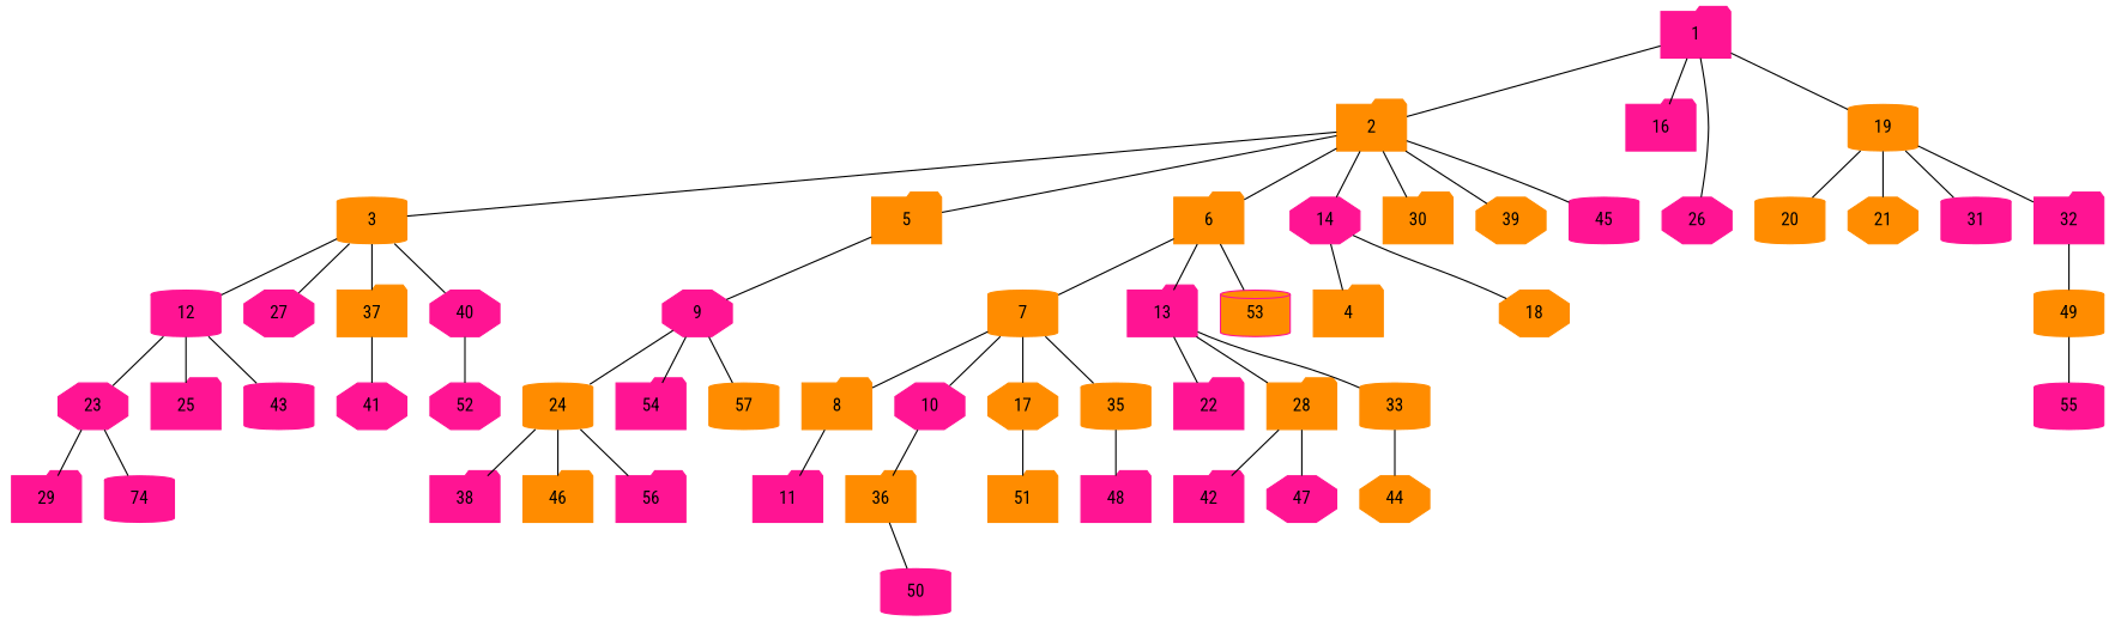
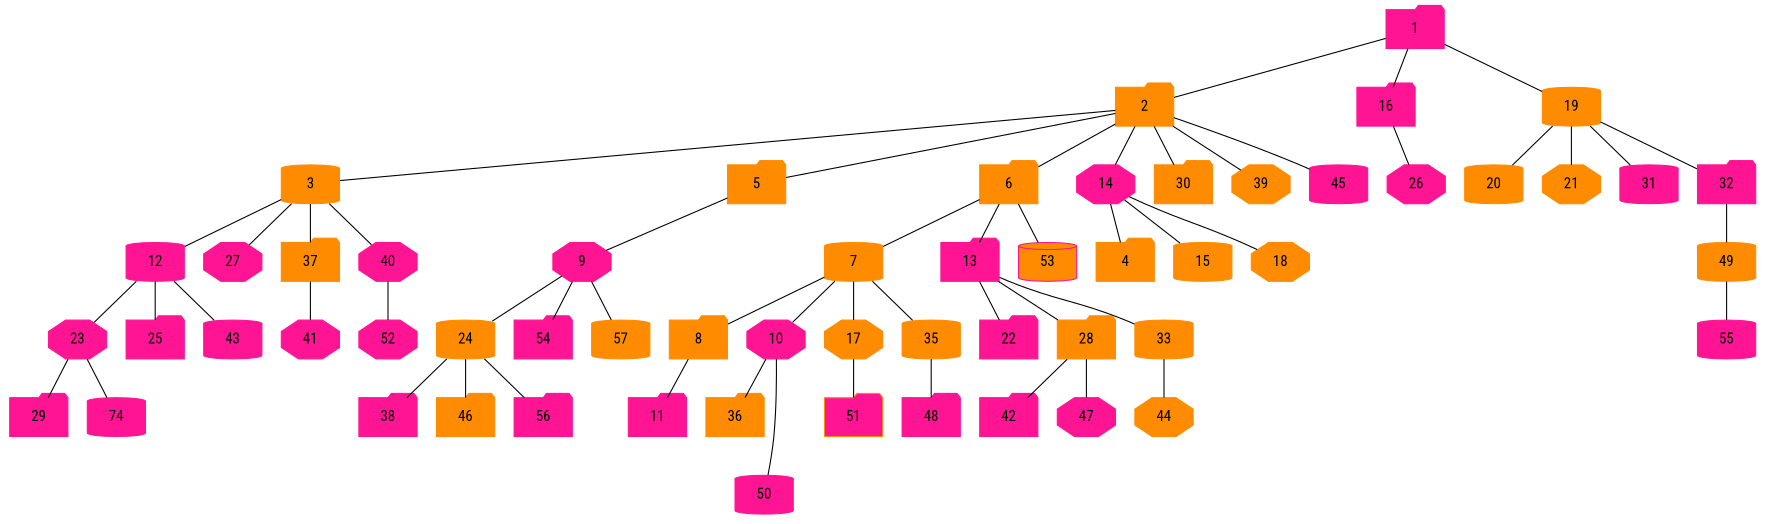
  graph {
    fontname="Roboto Condensed"
    node [color=deeppink fontname="Roboto Condensed" shape=folder style=filled]
    edge [fontname="Roboto Condensed"]
    2 [color=darkorange]
    1
    16
    19 [color=darkorange shape=cylinder]
    26 [shape=octagon]
    3 [color=darkorange shape=cylinder]
    5 [color=darkorange]
    6 [color=darkorange]
    14 [shape=octagon]
    30 [color=darkorange]
    39 [color=darkorange shape=octagon]
    45 [shape=cylinder]
    20 [color=darkorange shape=cylinder]
    21 [color=darkorange shape=octagon]
    31 [shape=cylinder]
    32
    12 [shape=cylinder]
    27 [shape=octagon]
    37 [color=darkorange]
    40 [shape=octagon]
    4 [color=darkorange]
    9 [shape=octagon]
    7 [color=darkorange shape=cylinder]
    13
    53 [fillcolor=darkorange shape=cylinder]
+   15 [color=darkorange shape=cylinder]
    18 [color=darkorange shape=octagon]
    23 [shape=octagon]
    25
    43 [shape=cylinder]
    41 [shape=octagon]
    52 [shape=octagon]
    24 [color=darkorange shape=cylinder]
    54
    57 [color=darkorange shape=cylinder]
    8 [color=darkorange]
    10 [shape=octagon]
    17 [color=darkorange shape=octagon]
    35 [color=darkorange shape=cylinder]
    22
    28 [color=darkorange]
    33 [color=darkorange shape=cylinder]
    11
    36 [color=darkorange]
-   51 [color=darkorange]
+   51 [color=darkorange fillcolor=deeppink]
    48
    38
    46 [color=darkorange]
    56
    50 [shape=cylinder]
    29
    n52 [label=74 shape=cylinder]
    42
    47 [shape=octagon]
    44 [color=darkorange shape=octagon]
    49 [color=darkorange shape=cylinder]
    55 [shape=cylinder]
    2 -- 3
    2 -- 5
    2 -- 6
    2 -- 14
    2 -- 30
    2 -- 39
    2 -- 45
    1 -- 2
    1 -- 16
    1 -- 19
-   1 -- 26
+   16 -- 26
    19 -- 20
    19 -- 21
    19 -- 31
    19 -- 32
    3 -- 12
    3 -- 27
    3 -- 37
    3 -- 40
    5 -- 9
    6 -- 7
    6 -- 13
    6 -- 53
    14 -- 4
+   14 -- 15
    14 -- 18
    32 -- 49
    12 -- 23
    12 -- 25
    12 -- 43
    37 -- 41
    40 -- 52
    9 -- 24
    9 -- 54
    9 -- 57
    7 -- 8
    7 -- 10
    7 -- 17
    7 -- 35
    13 -- 22
    13 -- 28
    13 -- 33
    23 -- 29
    23 -- n52
    24 -- 38
    24 -- 46
    24 -- 56
    8 -- 11
    10 -- 36
    17 -- 51
    35 -- 48
    28 -- 42
    28 -- 47
    33 -- 44
-   36 -- 50
+   10 -- 50
    49 -- 55
  }
